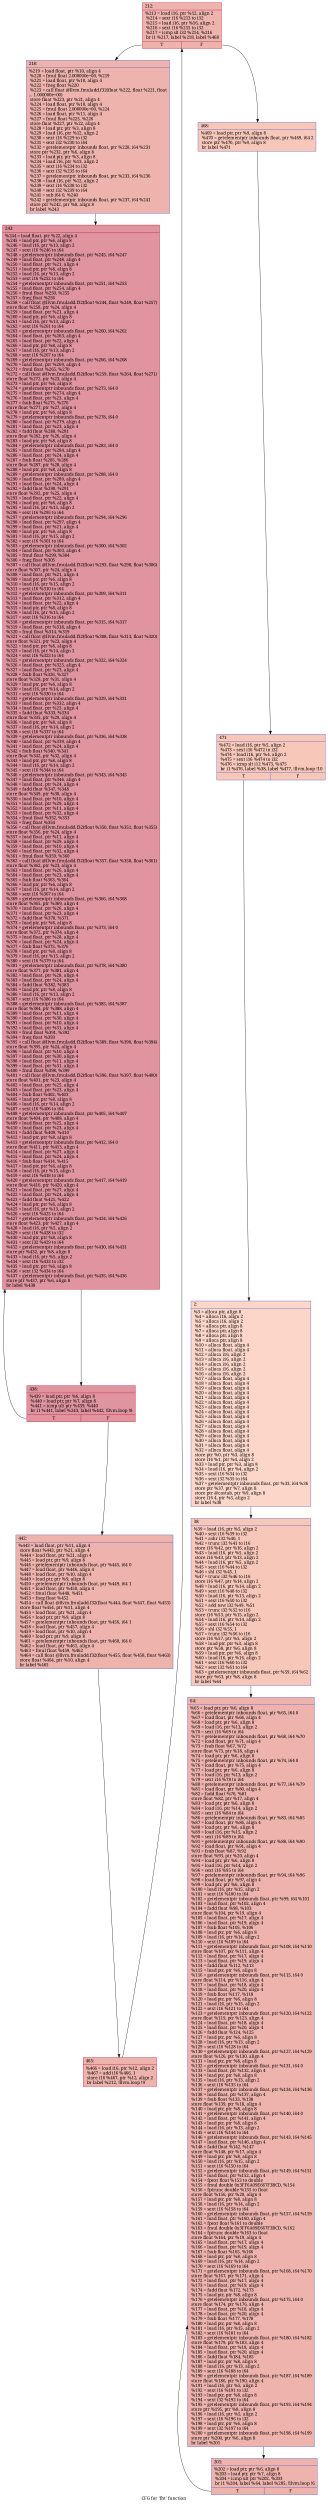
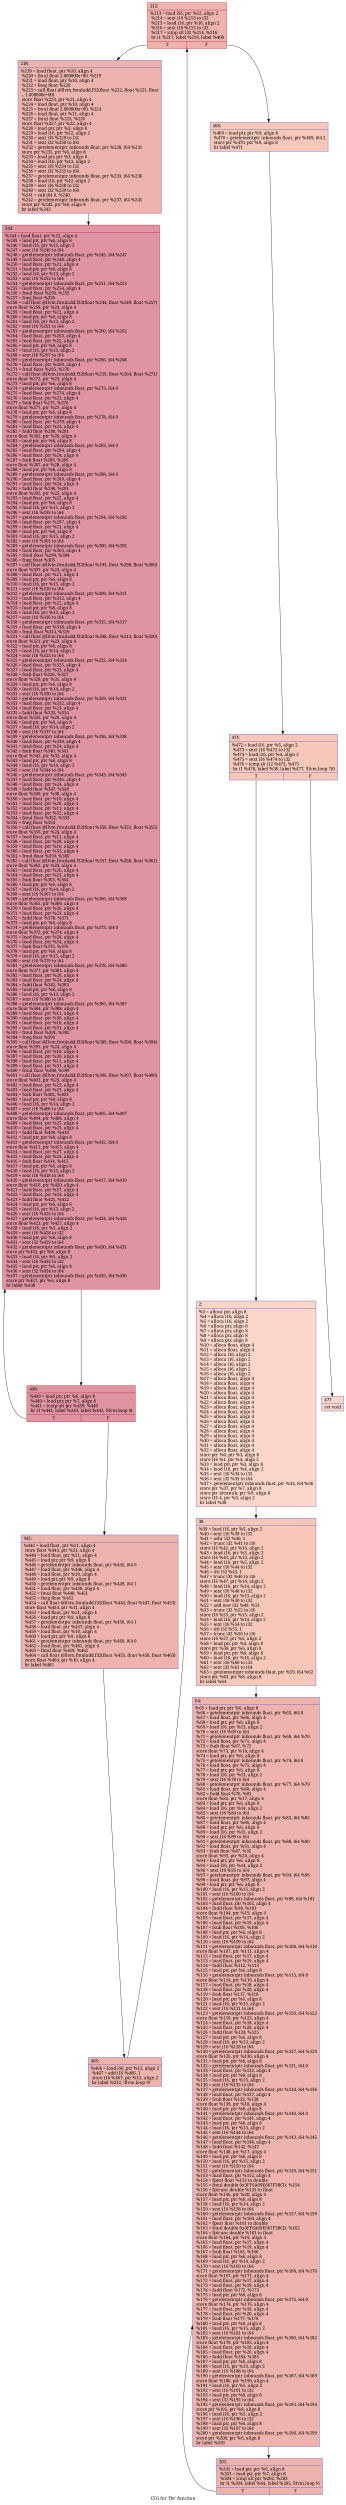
  digraph {
    fontname="Noto Serif"
    label="CFG for 'fht' function"
    node [color="#3d50c3ff" fillcolor="#d6524470" fontname="Noto Serif" shape=record style=filled]
    edge [fontname="Noto Serif"]
    n1 [fillcolor="#f6a38570" label="{2:\l|  %3 = alloca ptr, align 8\l  %4 = alloca i16, align 2\l  %5 = alloca i16, align 2\l  %6 = alloca ptr, align 8\l  %7 = alloca ptr, align 8\l  %8 = alloca ptr, align 8\l  %9 = alloca ptr, align 8\l  %10 = alloca float, align 4\l  %11 = alloca float, align 4\l  %12 = alloca i16, align 2\l  %13 = alloca i16, align 2\l  %14 = alloca i16, align 2\l  %15 = alloca i16, align 2\l  %16 = alloca i16, align 2\l  %17 = alloca float, align 4\l  %18 = alloca float, align 4\l  %19 = alloca float, align 4\l  %20 = alloca float, align 4\l  %21 = alloca float, align 4\l  %22 = alloca float, align 4\l  %23 = alloca float, align 4\l  %24 = alloca float, align 4\l  %25 = alloca float, align 4\l  %26 = alloca float, align 4\l  %27 = alloca float, align 4\l  %28 = alloca float, align 4\l  %29 = alloca float, align 4\l  %30 = alloca float, align 4\l  %31 = alloca float, align 4\l  %32 = alloca float, align 4\l  store ptr %0, ptr %3, align 8\l  store i16 %1, ptr %4, align 2\l  %33 = load ptr, ptr %3, align 8\l  %34 = load i16, ptr %4, align 2\l  %35 = sext i16 %34 to i32\l  %36 = sext i32 %35 to i64\l  %37 = getelementptr inbounds float, ptr %33, i64 %36\l  store ptr %37, ptr %7, align 8\l  store ptr @costab, ptr %9, align 8\l  store i16 4, ptr %5, align 2\l  br label %38\l}"]
    n2 [fillcolor="#ec7f6370" label="{38:\l|  %39 = load i16, ptr %5, align 2\l  %40 = sext i16 %39 to i32\l  %41 = ashr i32 %40, 1\l  %42 = trunc i32 %41 to i16\l  store i16 %42, ptr %16, align 2\l  %43 = load i16, ptr %5, align 2\l  store i16 %43, ptr %13, align 2\l  %44 = load i16, ptr %5, align 2\l  %45 = sext i16 %44 to i32\l  %46 = shl i32 %45, 1\l  %47 = trunc i32 %46 to i16\l  store i16 %47, ptr %14, align 2\l  %48 = load i16, ptr %14, align 2\l  %49 = sext i16 %48 to i32\l  %50 = load i16, ptr %13, align 2\l  %51 = sext i16 %50 to i32\l  %52 = add nsw i32 %49, %51\l  %53 = trunc i32 %52 to i16\l  store i16 %53, ptr %15, align 2\l  %54 = load i16, ptr %14, align 2\l  %55 = sext i16 %54 to i32\l  %56 = shl i32 %55, 1\l  %57 = trunc i32 %56 to i16\l  store i16 %57, ptr %5, align 2\l  %58 = load ptr, ptr %3, align 8\l  store ptr %58, ptr %6, align 8\l  %59 = load ptr, ptr %6, align 8\l  %60 = load i16, ptr %16, align 2\l  %61 = sext i16 %60 to i32\l  %62 = sext i32 %61 to i64\l  %63 = getelementptr inbounds float, ptr %59, i64 %62\l  store ptr %63, ptr %8, align 8\l  br label %64\l}"]
    n3 [label="{64:\l|  %65 = load ptr, ptr %6, align 8\l  %66 = getelementptr inbounds float, ptr %65, i64 0\l  %67 = load float, ptr %66, align 4\l  %68 = load ptr, ptr %6, align 8\l  %69 = load i16, ptr %13, align 2\l  %70 = sext i16 %69 to i64\l  %71 = getelementptr inbounds float, ptr %68, i64 %70\l  %72 = load float, ptr %71, align 4\l  %73 = fsub float %67, %72\l  store float %73, ptr %18, align 4\l  %74 = load ptr, ptr %6, align 8\l  %75 = getelementptr inbounds float, ptr %74, i64 0\l  %76 = load float, ptr %75, align 4\l  %77 = load ptr, ptr %6, align 8\l  %78 = load i16, ptr %13, align 2\l  %79 = sext i16 %78 to i64\l  %80 = getelementptr inbounds float, ptr %77, i64 %79\l  %81 = load float, ptr %80, align 4\l  %82 = fadd float %76, %81\l  store float %82, ptr %17, align 4\l  %83 = load ptr, ptr %6, align 8\l  %84 = load i16, ptr %14, align 2\l  %85 = sext i16 %84 to i64\l  %86 = getelementptr inbounds float, ptr %83, i64 %85\l  %87 = load float, ptr %86, align 4\l  %88 = load ptr, ptr %6, align 8\l  %89 = load i16, ptr %15, align 2\l  %90 = sext i16 %89 to i64\l  %91 = getelementptr inbounds float, ptr %88, i64 %90\l  %92 = load float, ptr %91, align 4\l  %93 = fsub float %87, %92\l  store float %93, ptr %20, align 4\l  %94 = load ptr, ptr %6, align 8\l  %95 = load i16, ptr %14, align 2\l  %96 = sext i16 %95 to i64\l  %97 = getelementptr inbounds float, ptr %94, i64 %96\l  %98 = load float, ptr %97, align 4\l  %99 = load ptr, ptr %6, align 8\l  %100 = load i16, ptr %15, align 2\l  %101 = sext i16 %100 to i64\l  %102 = getelementptr inbounds float, ptr %99, i64 %101\l  %103 = load float, ptr %102, align 4\l  %104 = fadd float %98, %103\l  store float %104, ptr %19, align 4\l  %105 = load float, ptr %17, align 4\l  %106 = load float, ptr %19, align 4\l  %107 = fsub float %105, %106\l  %108 = load ptr, ptr %6, align 8\l  %109 = load i16, ptr %14, align 2\l  %110 = sext i16 %109 to i64\l  %111 = getelementptr inbounds float, ptr %108, i64 %110\l  store float %107, ptr %111, align 4\l  %112 = load float, ptr %17, align 4\l  %113 = load float, ptr %19, align 4\l  %114 = fadd float %112, %113\l  %115 = load ptr, ptr %6, align 8\l  %116 = getelementptr inbounds float, ptr %115, i64 0\l  store float %114, ptr %116, align 4\l  %117 = load float, ptr %18, align 4\l  %118 = load float, ptr %20, align 4\l  %119 = fsub float %117, %118\l  %120 = load ptr, ptr %6, align 8\l  %121 = load i16, ptr %15, align 2\l  %122 = sext i16 %121 to i64\l  %123 = getelementptr inbounds float, ptr %120, i64 %122\l  store float %119, ptr %123, align 4\l  %124 = load float, ptr %18, align 4\l  %125 = load float, ptr %20, align 4\l  %126 = fadd float %124, %125\l  %127 = load ptr, ptr %6, align 8\l  %128 = load i16, ptr %13, align 2\l  %129 = sext i16 %128 to i64\l  %130 = getelementptr inbounds float, ptr %127, i64 %129\l  store float %126, ptr %130, align 4\l  %131 = load ptr, ptr %8, align 8\l  %132 = getelementptr inbounds float, ptr %131, i64 0\l  %133 = load float, ptr %132, align 4\l  %134 = load ptr, ptr %8, align 8\l  %135 = load i16, ptr %13, align 2\l  %136 = sext i16 %135 to i64\l  %137 = getelementptr inbounds float, ptr %134, i64 %136\l  %138 = load float, ptr %137, align 4\l  %139 = fsub float %133, %138\l  store float %139, ptr %18, align 4\l  %140 = load ptr, ptr %8, align 8\l  %141 = getelementptr inbounds float, ptr %140, i64 0\l  %142 = load float, ptr %141, align 4\l  %143 = load ptr, ptr %8, align 8\l  %144 = load i16, ptr %13, align 2\l  %145 = sext i16 %144 to i64\l  %146 = getelementptr inbounds float, ptr %143, i64 %145\l  %147 = load float, ptr %146, align 4\l  %148 = fadd float %142, %147\l  store float %148, ptr %17, align 4\l  %149 = load ptr, ptr %8, align 8\l  %150 = load i16, ptr %15, align 2\l  %151 = sext i16 %150 to i64\l  %152 = getelementptr inbounds float, ptr %149, i64 %151\l  %153 = load float, ptr %152, align 4\l  %154 = fpext float %153 to double\l  %155 = fmul double 0x3FF6A09E667F3BCD, %154\l  %156 = fptrunc double %155 to float\l  store float %156, ptr %20, align 4\l  %157 = load ptr, ptr %8, align 8\l  %158 = load i16, ptr %14, align 2\l  %159 = sext i16 %158 to i64\l  %160 = getelementptr inbounds float, ptr %157, i64 %159\l  %161 = load float, ptr %160, align 4\l  %162 = fpext float %161 to double\l  %163 = fmul double 0x3FF6A09E667F3BCD, %162\l  %164 = fptrunc double %163 to float\l  store float %164, ptr %19, align 4\l  %165 = load float, ptr %17, align 4\l  %166 = load float, ptr %19, align 4\l  %167 = fsub float %165, %166\l  %168 = load ptr, ptr %8, align 8\l  %169 = load i16, ptr %14, align 2\l  %170 = sext i16 %169 to i64\l  %171 = getelementptr inbounds float, ptr %168, i64 %170\l  store float %167, ptr %171, align 4\l  %172 = load float, ptr %17, align 4\l  %173 = load float, ptr %19, align 4\l  %174 = fadd float %172, %173\l  %175 = load ptr, ptr %8, align 8\l  %176 = getelementptr inbounds float, ptr %175, i64 0\l  store float %174, ptr %176, align 4\l  %177 = load float, ptr %18, align 4\l  %178 = load float, ptr %20, align 4\l  %179 = fsub float %177, %178\l  %180 = load ptr, ptr %8, align 8\l  %181 = load i16, ptr %15, align 2\l  %182 = sext i16 %181 to i64\l  %183 = getelementptr inbounds float, ptr %180, i64 %182\l  store float %179, ptr %183, align 4\l  %184 = load float, ptr %18, align 4\l  %185 = load float, ptr %20, align 4\l  %186 = fadd float %184, %185\l  %187 = load ptr, ptr %8, align 8\l  %188 = load i16, ptr %13, align 2\l  %189 = sext i16 %188 to i64\l  %190 = getelementptr inbounds float, ptr %187, i64 %189\l  store float %186, ptr %190, align 4\l  %191 = load i16, ptr %5, align 2\l  %192 = sext i16 %191 to i32\l  %193 = load ptr, ptr %8, align 8\l  %194 = sext i32 %192 to i64\l  %195 = getelementptr inbounds float, ptr %193, i64 %194\l  store ptr %195, ptr %8, align 8\l  %196 = load i16, ptr %5, align 2\l  %197 = sext i16 %196 to i32\l  %198 = load ptr, ptr %6, align 8\l  %199 = sext i32 %197 to i64\l  %200 = getelementptr inbounds float, ptr %198, i64 %199\l  store ptr %200, ptr %6, align 8\l  br label %201\l}"]
    n4 [label="{201:\l|  %202 = load ptr, ptr %6, align 8\l  %203 = load ptr, ptr %7, align 8\l  %204 = icmp ult ptr %202, %203\l  br i1 %204, label %64, label %205, !llvm.loop !6\l|{<s0>T|<s1>F}}"]
    n5 [color="#b70d28ff" label="{212:\l|  %213 = load i16, ptr %12, align 2\l  %214 = sext i16 %213 to i32\l  %215 = load i16, ptr %16, align 2\l  %216 = sext i16 %215 to i32\l  %217 = icmp slt i32 %214, %216\l  br i1 %217, label %218, label %468\l|{<s0>T|<s1>F}}"]
    n6 [label="{218:\l|  %219 = load float, ptr %10, align 4\l  %220 = fmul float 2.000000e+00, %219\l  %221 = load float, ptr %10, align 4\l  %222 = fneg float %220\l  %223 = call float @llvm.fmuladd.f32(float %222, float %221, float\l... 1.000000e+00)\l  store float %223, ptr %21, align 4\l  %224 = load float, ptr %10, align 4\l  %225 = fmul float 2.000000e+00, %224\l  %226 = load float, ptr %11, align 4\l  %227 = fmul float %225, %226\l  store float %227, ptr %22, align 4\l  %228 = load ptr, ptr %3, align 8\l  %229 = load i16, ptr %12, align 2\l  %230 = sext i16 %229 to i32\l  %231 = sext i32 %230 to i64\l  %232 = getelementptr inbounds float, ptr %228, i64 %231\l  store ptr %232, ptr %6, align 8\l  %233 = load ptr, ptr %3, align 8\l  %234 = load i16, ptr %13, align 2\l  %235 = sext i16 %234 to i32\l  %236 = sext i32 %235 to i64\l  %237 = getelementptr inbounds float, ptr %233, i64 %236\l  %238 = load i16, ptr %12, align 2\l  %239 = sext i16 %238 to i32\l  %240 = sext i32 %239 to i64\l  %241 = sub i64 0, %240\l  %242 = getelementptr inbounds float, ptr %237, i64 %241\l  store ptr %242, ptr %8, align 8\l  br label %243\l}"]
    n7 [fillcolor="#ec7f6370" label="{468:\l|  %469 = load ptr, ptr %9, align 8\l  %470 = getelementptr inbounds float, ptr %469, i64 2\l  store ptr %470, ptr %9, align 8\l  br label %471\l}"]
    n8 [color="#b70d28ff" fillcolor="#b70d2870" label="{243:\l|  %244 = load float, ptr %22, align 4\l  %245 = load ptr, ptr %6, align 8\l  %246 = load i16, ptr %13, align 2\l  %247 = sext i16 %246 to i64\l  %248 = getelementptr inbounds float, ptr %245, i64 %247\l  %249 = load float, ptr %248, align 4\l  %250 = load float, ptr %21, align 4\l  %251 = load ptr, ptr %8, align 8\l  %252 = load i16, ptr %13, align 2\l  %253 = sext i16 %252 to i64\l  %254 = getelementptr inbounds float, ptr %251, i64 %253\l  %255 = load float, ptr %254, align 4\l  %256 = fmul float %250, %255\l  %257 = fneg float %256\l  %258 = call float @llvm.fmuladd.f32(float %244, float %249, float %257)\l  store float %258, ptr %24, align 4\l  %259 = load float, ptr %21, align 4\l  %260 = load ptr, ptr %6, align 8\l  %261 = load i16, ptr %13, align 2\l  %262 = sext i16 %261 to i64\l  %263 = getelementptr inbounds float, ptr %260, i64 %262\l  %264 = load float, ptr %263, align 4\l  %265 = load float, ptr %22, align 4\l  %266 = load ptr, ptr %8, align 8\l  %267 = load i16, ptr %13, align 2\l  %268 = sext i16 %267 to i64\l  %269 = getelementptr inbounds float, ptr %266, i64 %268\l  %270 = load float, ptr %269, align 4\l  %271 = fmul float %265, %270\l  %272 = call float @llvm.fmuladd.f32(float %259, float %264, float %271)\l  store float %272, ptr %23, align 4\l  %273 = load ptr, ptr %6, align 8\l  %274 = getelementptr inbounds float, ptr %273, i64 0\l  %275 = load float, ptr %274, align 4\l  %276 = load float, ptr %23, align 4\l  %277 = fsub float %275, %276\l  store float %277, ptr %27, align 4\l  %278 = load ptr, ptr %6, align 8\l  %279 = getelementptr inbounds float, ptr %278, i64 0\l  %280 = load float, ptr %279, align 4\l  %281 = load float, ptr %23, align 4\l  %282 = fadd float %280, %281\l  store float %282, ptr %26, align 4\l  %283 = load ptr, ptr %8, align 8\l  %284 = getelementptr inbounds float, ptr %283, i64 0\l  %285 = load float, ptr %284, align 4\l  %286 = load float, ptr %24, align 4\l  %287 = fsub float %285, %286\l  store float %287, ptr %28, align 4\l  %288 = load ptr, ptr %8, align 8\l  %289 = getelementptr inbounds float, ptr %288, i64 0\l  %290 = load float, ptr %289, align 4\l  %291 = load float, ptr %24, align 4\l  %292 = fadd float %290, %291\l  store float %292, ptr %25, align 4\l  %293 = load float, ptr %22, align 4\l  %294 = load ptr, ptr %6, align 8\l  %295 = load i16, ptr %15, align 2\l  %296 = sext i16 %295 to i64\l  %297 = getelementptr inbounds float, ptr %294, i64 %296\l  %298 = load float, ptr %297, align 4\l  %299 = load float, ptr %21, align 4\l  %300 = load ptr, ptr %8, align 8\l  %301 = load i16, ptr %15, align 2\l  %302 = sext i16 %301 to i64\l  %303 = getelementptr inbounds float, ptr %300, i64 %302\l  %304 = load float, ptr %303, align 4\l  %305 = fmul float %299, %304\l  %306 = fneg float %305\l  %307 = call float @llvm.fmuladd.f32(float %293, float %298, float %306)\l  store float %307, ptr %24, align 4\l  %308 = load float, ptr %21, align 4\l  %309 = load ptr, ptr %6, align 8\l  %310 = load i16, ptr %15, align 2\l  %311 = sext i16 %310 to i64\l  %312 = getelementptr inbounds float, ptr %309, i64 %311\l  %313 = load float, ptr %312, align 4\l  %314 = load float, ptr %22, align 4\l  %315 = load ptr, ptr %8, align 8\l  %316 = load i16, ptr %15, align 2\l  %317 = sext i16 %316 to i64\l  %318 = getelementptr inbounds float, ptr %315, i64 %317\l  %319 = load float, ptr %318, align 4\l  %320 = fmul float %314, %319\l  %321 = call float @llvm.fmuladd.f32(float %308, float %313, float %320)\l  store float %321, ptr %23, align 4\l  %322 = load ptr, ptr %6, align 8\l  %323 = load i16, ptr %14, align 2\l  %324 = sext i16 %323 to i64\l  %325 = getelementptr inbounds float, ptr %322, i64 %324\l  %326 = load float, ptr %325, align 4\l  %327 = load float, ptr %23, align 4\l  %328 = fsub float %326, %327\l  store float %328, ptr %31, align 4\l  %329 = load ptr, ptr %6, align 8\l  %330 = load i16, ptr %14, align 2\l  %331 = sext i16 %330 to i64\l  %332 = getelementptr inbounds float, ptr %329, i64 %331\l  %333 = load float, ptr %332, align 4\l  %334 = load float, ptr %23, align 4\l  %335 = fadd float %333, %334\l  store float %335, ptr %29, align 4\l  %336 = load ptr, ptr %8, align 8\l  %337 = load i16, ptr %14, align 2\l  %338 = sext i16 %337 to i64\l  %339 = getelementptr inbounds float, ptr %336, i64 %338\l  %340 = load float, ptr %339, align 4\l  %341 = load float, ptr %24, align 4\l  %342 = fsub float %340, %341\l  store float %342, ptr %32, align 4\l  %343 = load ptr, ptr %8, align 8\l  %344 = load i16, ptr %14, align 2\l  %345 = sext i16 %344 to i64\l  %346 = getelementptr inbounds float, ptr %343, i64 %345\l  %347 = load float, ptr %346, align 4\l  %348 = load float, ptr %24, align 4\l  %349 = fadd float %347, %348\l  store float %349, ptr %30, align 4\l  %350 = load float, ptr %10, align 4\l  %351 = load float, ptr %29, align 4\l  %352 = load float, ptr %11, align 4\l  %353 = load float, ptr %32, align 4\l  %354 = fmul float %352, %353\l  %355 = fneg float %354\l  %356 = call float @llvm.fmuladd.f32(float %350, float %351, float %355)\l  store float %356, ptr %24, align 4\l  %357 = load float, ptr %11, align 4\l  %358 = load float, ptr %29, align 4\l  %359 = load float, ptr %10, align 4\l  %360 = load float, ptr %32, align 4\l  %361 = fmul float %359, %360\l  %362 = call float @llvm.fmuladd.f32(float %357, float %358, float %361)\l  store float %362, ptr %23, align 4\l  %363 = load float, ptr %26, align 4\l  %364 = load float, ptr %23, align 4\l  %365 = fsub float %363, %364\l  %366 = load ptr, ptr %6, align 8\l  %367 = load i16, ptr %14, align 2\l  %368 = sext i16 %367 to i64\l  %369 = getelementptr inbounds float, ptr %366, i64 %368\l  store float %365, ptr %369, align 4\l  %370 = load float, ptr %26, align 4\l  %371 = load float, ptr %23, align 4\l  %372 = fadd float %370, %371\l  %373 = load ptr, ptr %6, align 8\l  %374 = getelementptr inbounds float, ptr %373, i64 0\l  store float %372, ptr %374, align 4\l  %375 = load float, ptr %28, align 4\l  %376 = load float, ptr %24, align 4\l  %377 = fsub float %375, %376\l  %378 = load ptr, ptr %8, align 8\l  %379 = load i16, ptr %15, align 2\l  %380 = sext i16 %379 to i64\l  %381 = getelementptr inbounds float, ptr %378, i64 %380\l  store float %377, ptr %381, align 4\l  %382 = load float, ptr %28, align 4\l  %383 = load float, ptr %24, align 4\l  %384 = fadd float %382, %383\l  %385 = load ptr, ptr %8, align 8\l  %386 = load i16, ptr %13, align 2\l  %387 = sext i16 %386 to i64\l  %388 = getelementptr inbounds float, ptr %385, i64 %387\l  store float %384, ptr %388, align 4\l  %389 = load float, ptr %11, align 4\l  %390 = load float, ptr %30, align 4\l  %391 = load float, ptr %10, align 4\l  %392 = load float, ptr %31, align 4\l  %393 = fmul float %391, %392\l  %394 = fneg float %393\l  %395 = call float @llvm.fmuladd.f32(float %389, float %390, float %394)\l  store float %395, ptr %24, align 4\l  %396 = load float, ptr %10, align 4\l  %397 = load float, ptr %30, align 4\l  %398 = load float, ptr %11, align 4\l  %399 = load float, ptr %31, align 4\l  %400 = fmul float %398, %399\l  %401 = call float @llvm.fmuladd.f32(float %396, float %397, float %400)\l  store float %401, ptr %23, align 4\l  %402 = load float, ptr %25, align 4\l  %403 = load float, ptr %23, align 4\l  %404 = fsub float %402, %403\l  %405 = load ptr, ptr %8, align 8\l  %406 = load i16, ptr %14, align 2\l  %407 = sext i16 %406 to i64\l  %408 = getelementptr inbounds float, ptr %405, i64 %407\l  store float %404, ptr %408, align 4\l  %409 = load float, ptr %25, align 4\l  %410 = load float, ptr %23, align 4\l  %411 = fadd float %409, %410\l  %412 = load ptr, ptr %8, align 8\l  %413 = getelementptr inbounds float, ptr %412, i64 0\l  store float %411, ptr %413, align 4\l  %414 = load float, ptr %27, align 4\l  %415 = load float, ptr %24, align 4\l  %416 = fsub float %414, %415\l  %417 = load ptr, ptr %6, align 8\l  %418 = load i16, ptr %15, align 2\l  %419 = sext i16 %418 to i64\l  %420 = getelementptr inbounds float, ptr %417, i64 %419\l  store float %416, ptr %420, align 4\l  %421 = load float, ptr %27, align 4\l  %422 = load float, ptr %24, align 4\l  %423 = fadd float %421, %422\l  %424 = load ptr, ptr %6, align 8\l  %425 = load i16, ptr %13, align 2\l  %426 = sext i16 %425 to i64\l  %427 = getelementptr inbounds float, ptr %424, i64 %426\l  store float %423, ptr %427, align 4\l  %428 = load i16, ptr %5, align 2\l  %429 = sext i16 %428 to i32\l  %430 = load ptr, ptr %8, align 8\l  %431 = sext i32 %429 to i64\l  %432 = getelementptr inbounds float, ptr %430, i64 %431\l  store ptr %432, ptr %8, align 8\l  %433 = load i16, ptr %5, align 2\l  %434 = sext i16 %433 to i32\l  %435 = load ptr, ptr %6, align 8\l  %436 = sext i32 %434 to i64\l  %437 = getelementptr inbounds float, ptr %435, i64 %436\l  store ptr %437, ptr %6, align 8\l  br label %438\l}"]
    n9 [fillcolor="#ec7f6370" label="{471:\l|  %472 = load i16, ptr %5, align 2\l  %473 = sext i16 %472 to i32\l  %474 = load i16, ptr %4, align 2\l  %475 = sext i16 %474 to i32\l  %476 = icmp slt i12 %473, %475\l  br i1 %476, label %38, label %477, !llvm.loop !10\l|{<s0>T|<s1>F}}"]
    n10 [color="#b70d28ff" fillcolor="#b70d2870" label="{438:\l|  %439 = load ptr, ptr %6, align 8\l  %440 = load ptr, ptr %7, align 8\l  %441 = icmp ult ptr %439, %440\l  br i1 %441, label %243, label %442, !llvm.loop !8\l|{<s0>T|<s1>F}}"]
+   n11 [fillcolor="#f6a38570" label="{477:\l|  ret void\l}"]
    n12 [label="{442:\l|  %443 = load float, ptr %11, align 4\l  store float %443, ptr %21, align 4\l  %444 = load float, ptr %21, align 4\l  %445 = load ptr, ptr %9, align 8\l  %446 = getelementptr inbounds float, ptr %445, i64 0\l  %447 = load float, ptr %446, align 4\l  %448 = load float, ptr %10, align 4\l  %449 = load ptr, ptr %9, align 8\l  %450 = getelementptr inbounds float, ptr %449, i64 1\l  %451 = load float, ptr %450, align 4\l  %452 = fmul float %448, %451\l  %453 = fneg float %452\l  %454 = call float @llvm.fmuladd.f32(float %444, float %447, float %453)\l  store float %454, ptr %11, align 4\l  %455 = load float, ptr %21, align 4\l  %456 = load ptr, ptr %9, align 8\l  %457 = getelementptr inbounds float, ptr %456, i64 1\l  %458 = load float, ptr %457, align 4\l  %459 = load float, ptr %10, align 4\l  %460 = load ptr, ptr %9, align 8\l  %461 = getelementptr inbounds float, ptr %460, i64 0\l  %462 = load float, ptr %461, align 4\l  %463 = fmul float %459, %462\l  %464 = call float @llvm.fmuladd.f32(float %455, float %458, float %463)\l  store float %464, ptr %10, align 4\l  br label %465\l}"]
-   n13 [color="#b70d28ff" label="{465:\l|  %466 = load i16, ptr %12, align 2\l  %467 = add i16 %466, 1\l  store i16 %467, ptr %12, align 2\l  br label %212, !llvm.loop !9\l}"]
+   n13 [label="{465:\l|  %466 = load i16, ptr %12, align 2\l  %467 = add i16 %466, 1\l  store i16 %467, ptr %12, align 2\l  br label %212, !llvm.loop !9\l}"]
    n1 -> n2
    n2 -> n3
    n3 -> n4
    n4 -> n3 [tailport=s0]
    n5 -> n6 [tailport=s0]
    n5 -> n7 [tailport=s1]
    n6 -> n8
    n7 -> n9
    n8 -> n10
    n9 -> n1 [tailport=s0]
+   n9 -> n11 [tailport=s1]
    n10 -> n8 [tailport=s0]
    n10 -> n12 [tailport=s1]
    n12 -> n13
    n13 -> n5
  }
